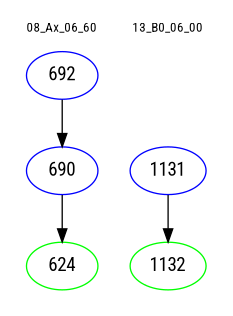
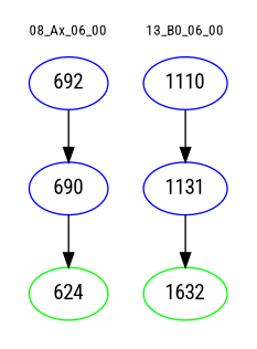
  digraph {
    fontname="Roboto Condensed"
    node [color=blue fontname="Roboto Condensed"]
    edge [color=black fontname="Roboto Condensed"]
    n1 [label=692]
    n2 [label=690]
    n3 [color=green label=624]
+   n4 [label=1110]
    n5 [label=1131]
-   n6 [color=green label=1132]
+   n6 [color=green label=1632]
    subgraph cluster_1 {
      color=white
      fontsize=10
-     label="08_Ax_06_60"
+     label="08_Ax_06_00"
      n1
      n2
      n3
    }
    subgraph cluster_2 {
      color=white
      fontsize=10
      label="13_B0_06_00"
+     n4
      n5
      n6
    }
    n1 -> n2
    n2 -> n3
+   n4 -> n5
    n5 -> n6
  }
